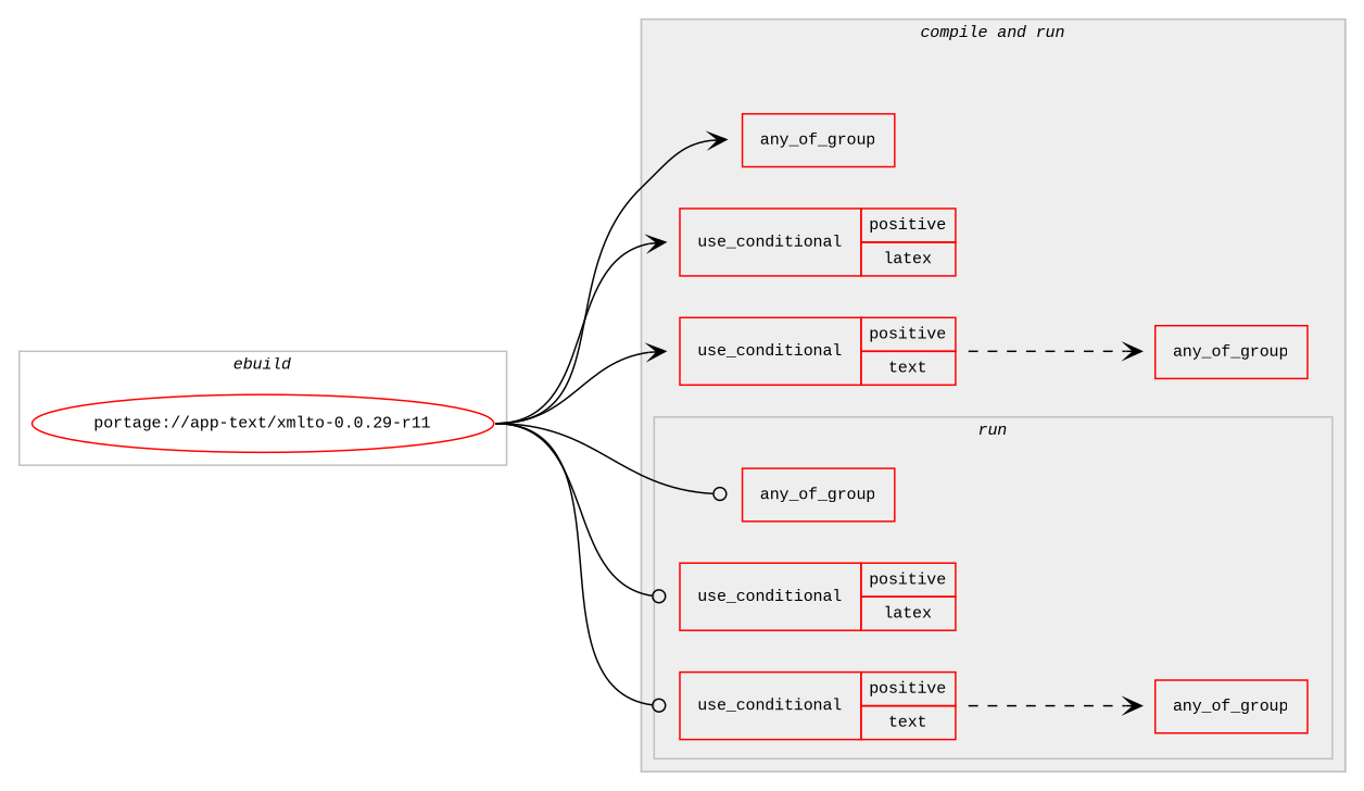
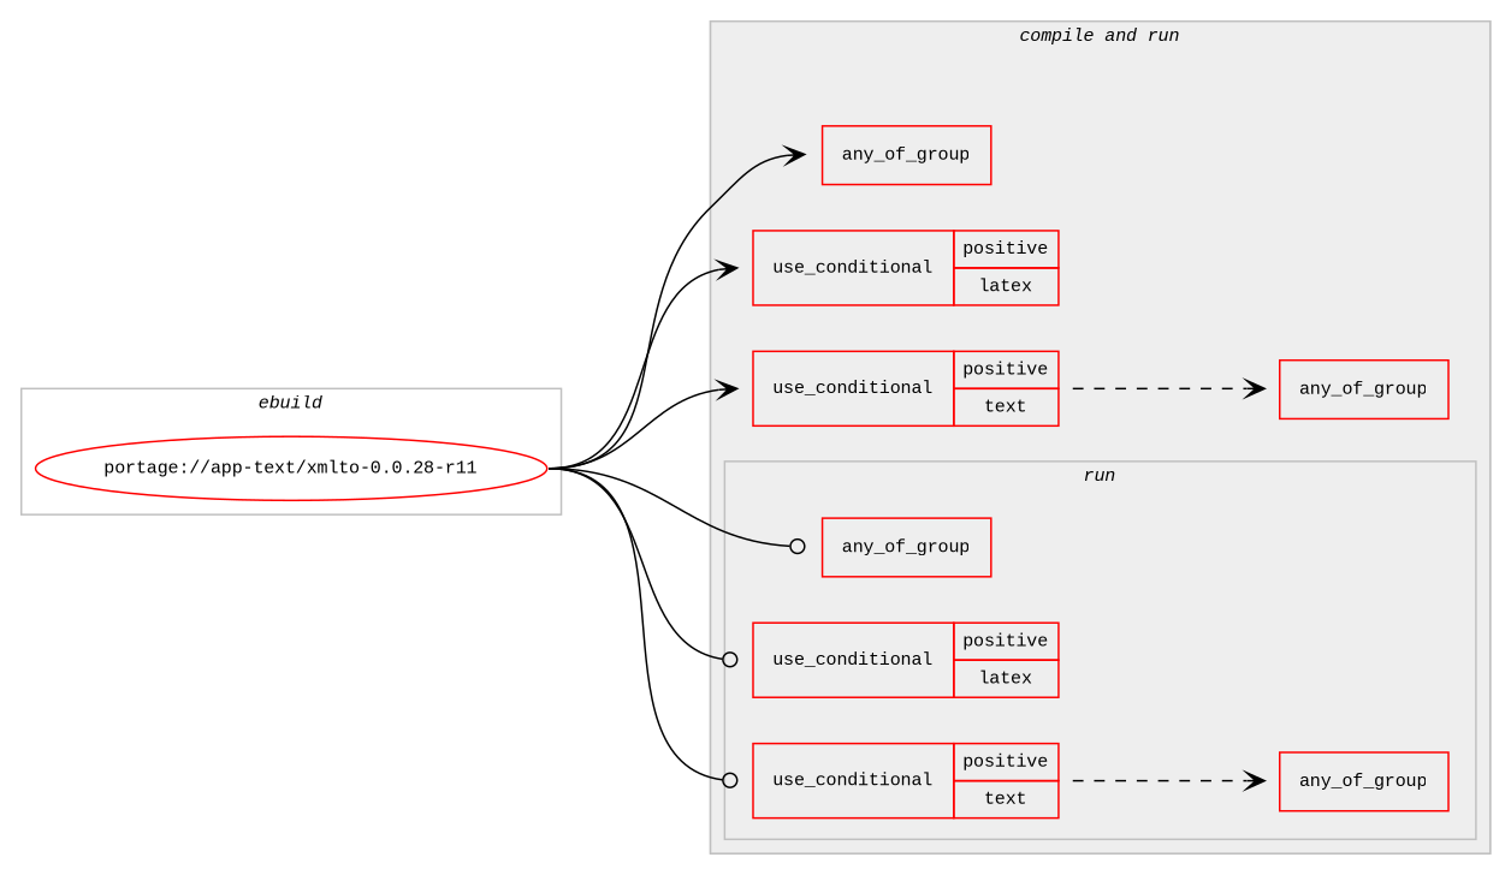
  digraph {
    compound=true
    concentrate=true
    fontname="Liberation Mono"
    fontsize=10
    newrank=true
    rankdir=LR
    ranksep=1.5
    node [color=red fontname="Liberation Mono" fontsize=10 shape=none]
    edge [arrowhead=vee headport=w style=solid tailport=e weight=20 fontname="Liberation Mono"]
-   n1 [label="portage://app-text/xmlto-0.0.29-r11" width=4 shape=""]
+   n1 [label="portage://app-text/xmlto-0.0.28-r11" width=4 shape=""]
    n2 [label=<<TABLE BORDER="0" CELLBORDER="1" CELLSPACING="0" CELLPADDING="4"><TR><TD CELLPADDING="10">any_of_group</TD></TR></TABLE>>]
    n3 [label=<<TABLE BORDER="0" CELLBORDER="1" CELLSPACING="0" CELLPADDING="4"><TR><TD ROWSPAN="3" CELLPADDING="10">use_conditional</TD></TR><TR><TD>positive</TD></TR><TR><TD>latex</TD></TR></TABLE>>]
    n4 [label=<<TABLE BORDER="0" CELLBORDER="1" CELLSPACING="0" CELLPADDING="4"><TR><TD CELLPADDING="10">any_of_group</TD></TR></TABLE>>]
    n5 [label=<<TABLE BORDER="0" CELLBORDER="1" CELLSPACING="0" CELLPADDING="4"><TR><TD ROWSPAN="3" CELLPADDING="10">use_conditional</TD></TR><TR><TD>positive</TD></TR><TR><TD>text</TD></TR></TABLE>>]
    n6 [label=<<TABLE BORDER="0" CELLBORDER="1" CELLSPACING="0" CELLPADDING="4"><TR><TD CELLPADDING="10">any_of_group</TD></TR></TABLE>>]
    n7 [label=<<TABLE BORDER="0" CELLBORDER="1" CELLSPACING="0" CELLPADDING="4"><TR><TD ROWSPAN="3" CELLPADDING="10">use_conditional</TD></TR><TR><TD>positive</TD></TR><TR><TD>latex</TD></TR></TABLE>>]
    n8 [label=<<TABLE BORDER="0" CELLBORDER="1" CELLSPACING="0" CELLPADDING="4"><TR><TD CELLPADDING="10">any_of_group</TD></TR></TABLE>>]
    n9 [label=<<TABLE BORDER="0" CELLBORDER="1" CELLSPACING="0" CELLPADDING="4"><TR><TD ROWSPAN="3" CELLPADDING="10">use_conditional</TD></TR><TR><TD>positive</TD></TR><TR><TD>text</TD></TR></TABLE>>]
    subgraph cluster_1 {
      color=gray
      label=<<i>ebuild</i>>
      rank=same
      n1
    }
    subgraph cluster_2 {
      color=gray
      label=<<i>dependencies</i>>
      subgraph cluster_3 {
        color=gray
        fillcolor="#eeeeee"
        label=<<i>compile</i>>
        style=filled
        subgraph sub_4 {
          color=gray
          fillcolor="#eeeeee"
          label=<<i>compile</i>>
          style=filled
          n2
        }
        subgraph sub_5 {
          color=gray
          fillcolor="#eeeeee"
          label=<<i>compile</i>>
          style=filled
          n3
        }
        subgraph sub_6 {
          color=gray
          fillcolor="#eeeeee"
          label=<<i>compile</i>>
          style=filled
          n5
          subgraph sub_7 {
            color=gray
            fillcolor="#eeeeee"
            label=<<i>compile</i>>
            style=filled
            n4
          }
        }
      }
      subgraph cluster_8 {
        color=gray
        fillcolor="#eeeeee"
        label=<<i>compile and run</i>>
        style=filled
      }
      subgraph cluster_9 {
        color=gray
        fillcolor="#eeeeee"
        label=<<i>run</i>>
        style=filled
        subgraph sub_10 {
          color=gray
          fillcolor="#eeeeee"
          label=<<i>run</i>>
          style=filled
          n6
        }
        subgraph sub_11 {
          color=gray
          fillcolor="#eeeeee"
          label=<<i>run</i>>
          style=filled
          n7
        }
        subgraph sub_12 {
          color=gray
          fillcolor="#eeeeee"
          label=<<i>run</i>>
          style=filled
          n9
          subgraph sub_13 {
            color=gray
            fillcolor="#eeeeee"
            label=<<i>run</i>>
            style=filled
            n8
          }
        }
      }
    }
    subgraph cluster_14 {
      color=gray
      label=<<i>candidates</i>>
      rank=same
    }
    n1 -> n2
    n1 -> n3
    n1 -> n5
    n1 -> n6 [arrowhead=odot]
    n1 -> n7 [arrowhead=odot]
    n1 -> n9 [arrowhead=odot]
    n5 -> n4 [style=dashed]
    n9 -> n8 [style=dashed]
  }
